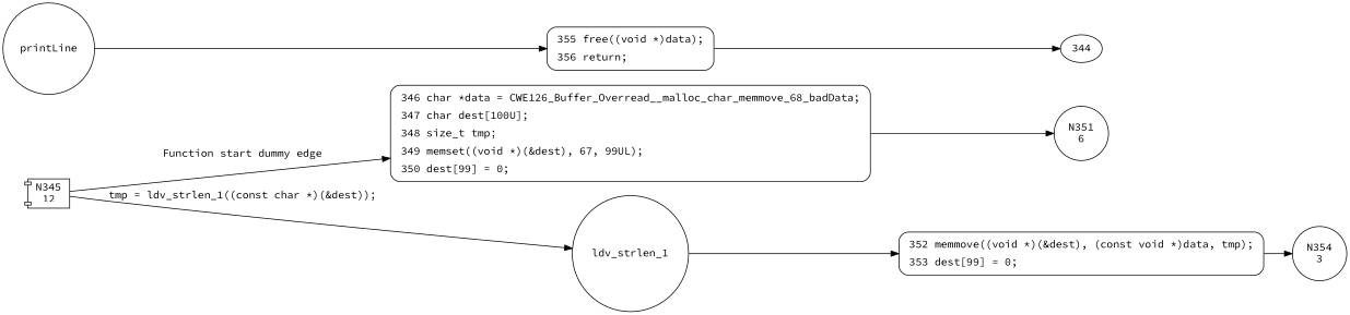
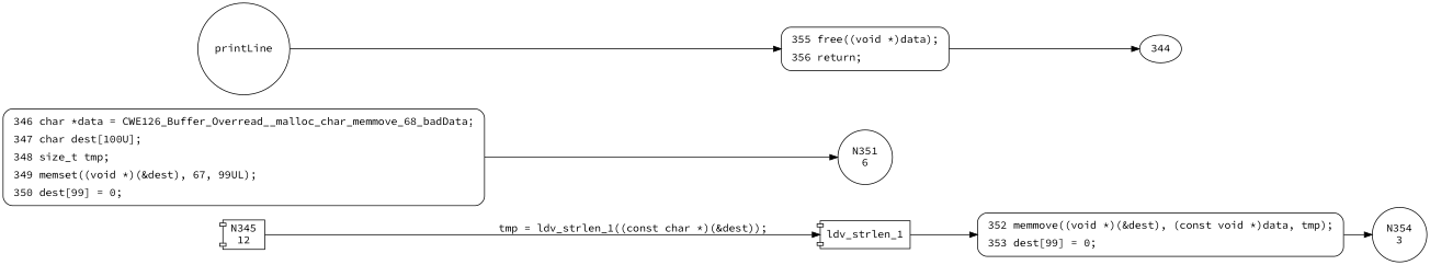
  digraph {
    fontname="Source Code Pro"
    rankdir=LR
    node [fontname="Source Code Pro" shape=Mrecord]
    edge [fontname="Source Code Pro"]
    n1 [label="N345\n12" shape=component]
    n2 [fillcolor=white label=<<table border="0" cellborder="0" cellpadding="3" bgcolor="white"><tr><td align="right">346</td><td align="left">char *data = CWE126_Buffer_Overread__malloc_char_memmove_68_badData;</td></tr><tr><td align="right">347</td><td align="left">char dest[100U];</td></tr><tr><td align="right">348</td><td align="left">size_t tmp;</td></tr><tr><td align="right">349</td><td align="left">memset((void *)(&amp;dest), 67, 99UL);</td></tr><tr><td align="right">350</td><td align="left">dest[99] = 0;</td></tr></table>> penwidth=1 style="filled,bold"]
-   n3 [label=ldv_strlen_1 shape=circle]
+   n3 [label=ldv_strlen_1 shape=component]
    n4 [label="N351\n6" shape=circle]
    n5 [fillcolor=white label=<<table border="0" cellborder="0" cellpadding="3" bgcolor="white"><tr><td align="right">352</td><td align="left">memmove((void *)(&amp;dest), (const void *)data, tmp);</td></tr><tr><td align="right">353</td><td align="left">dest[99] = 0;</td></tr></table>> penwidth=1 style="filled,bold"]
    n6 [label="N354\n3" shape=circle]
    n7 [label=printLine shape=circle]
    n8 [fillcolor=white label=<<table border="0" cellborder="0" cellpadding="3" bgcolor="white"><tr><td align="right">355</td><td align="left">free((void *)data);</td></tr><tr><td align="right">356</td><td align="left">return;</td></tr></table>> penwidth=1 style="filled,bold"]
    344 [shape=""]
-   n1 -> n2 [label="Function start dummy edge"]
    n1 -> n3 [label="tmp = ldv_strlen_1((const char *)(&dest));"]
    n2 -> n4
    n3 -> n5
    n5 -> n6
    n7 -> n8
    n8 -> 344
  }
